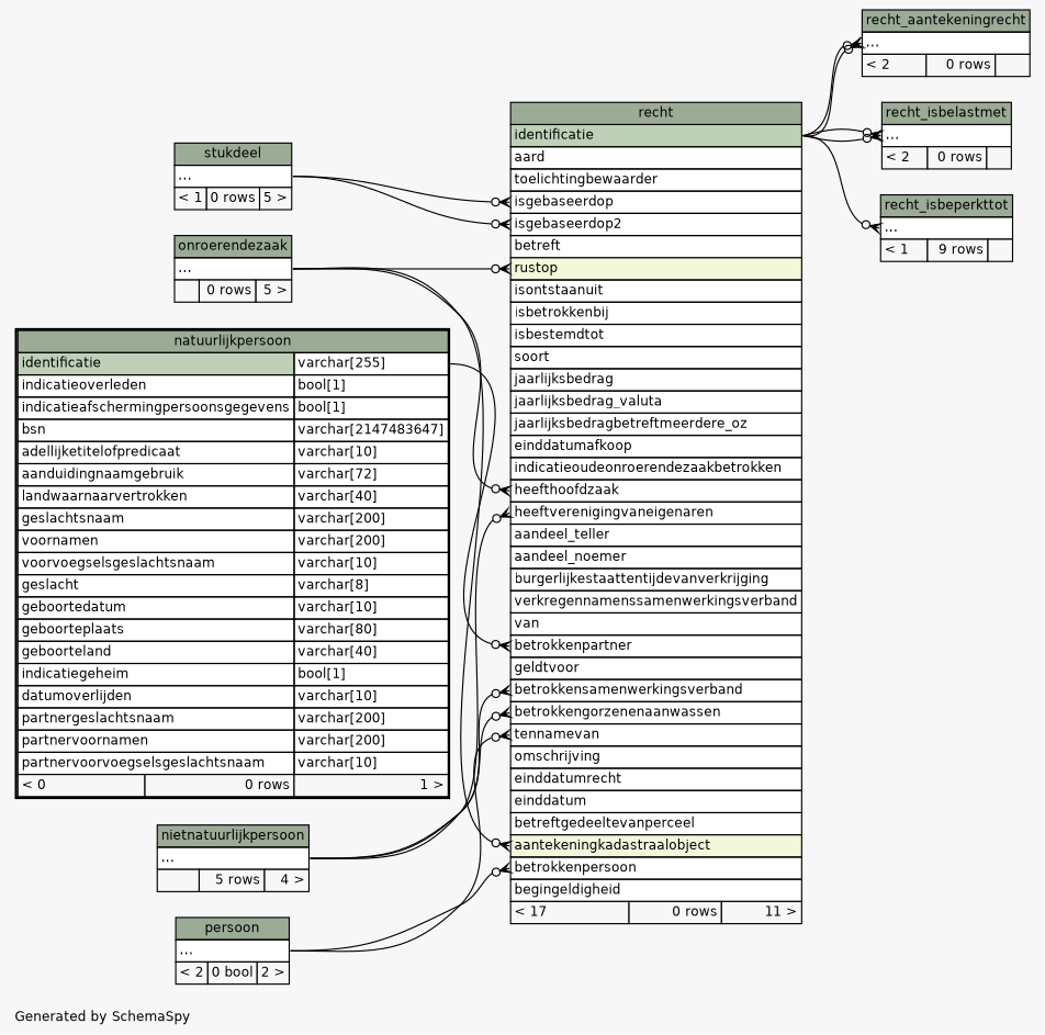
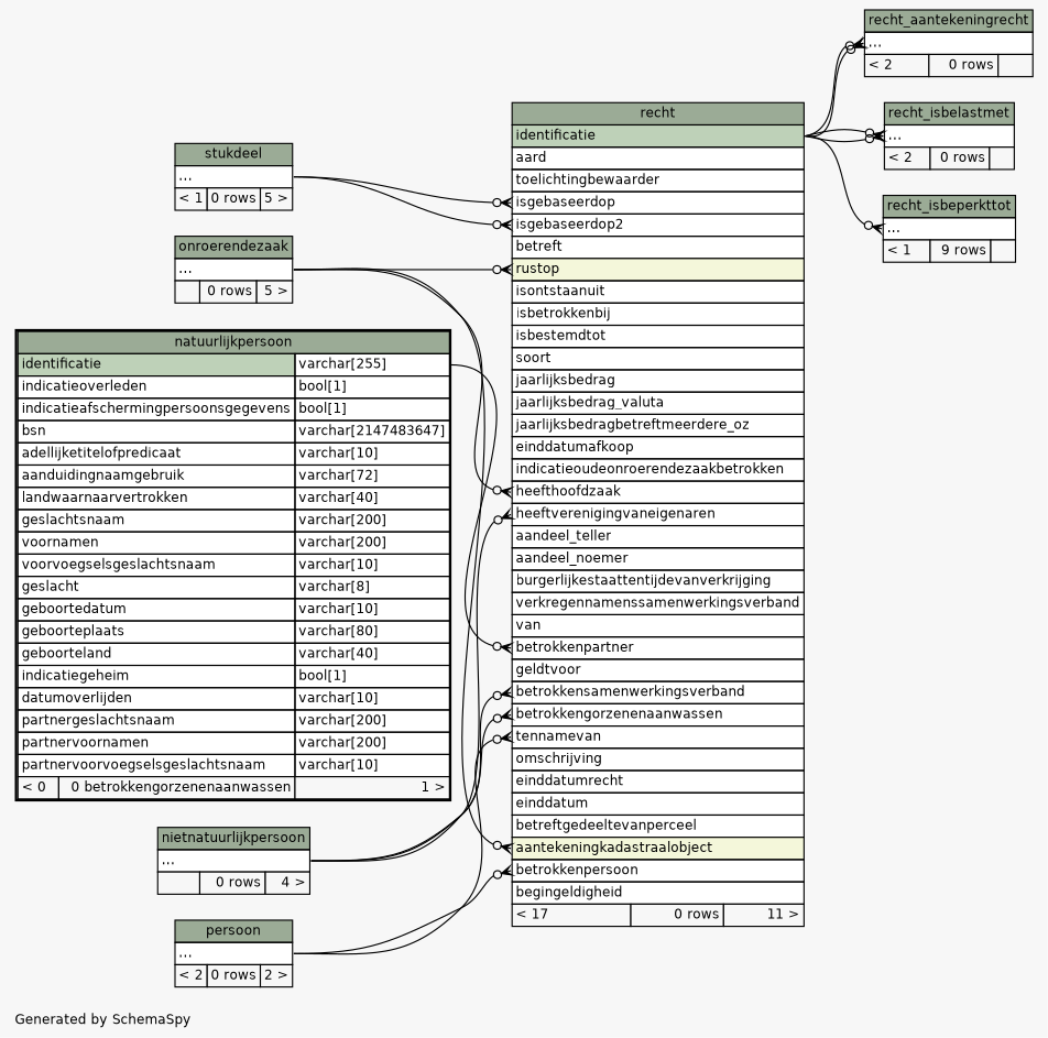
  digraph {
    bgcolor="#f7f7f7"
    fontname=Helvetica
    fontsize=11
    label="\nGenerated by SchemaSpy"
    labeljust=l
    nodesep=0.18
    rankdir=RL
    ranksep=0.46
    node [fontname=Helvetica fontsize=11 shape=plaintext]
    edge [arrowhead=none arrowsize=0.8 arrowtail=crowodot dir=back headport="elipses:e" tailport="elipses:w"]
    n1 [label=<     <TABLE BORDER="0" CELLBORDER="1" CELLSPACING="0" BGCOLOR="#ffffff">       <TR><TD COLSPAN="3" BGCOLOR="#9bab96" ALIGN="CENTER">recht</TD></TR>       <TR><TD PORT="identificatie" COLSPAN="3" BGCOLOR="#bed1b8" ALIGN="LEFT">identificatie</TD></TR>       <TR><TD PORT="aard" COLSPAN="3" ALIGN="LEFT">aard</TD></TR>       <TR><TD PORT="toelichtingbewaarder" COLSPAN="3" ALIGN="LEFT">toelichtingbewaarder</TD></TR>       <TR><TD PORT="isgebaseerdop" COLSPAN="3" ALIGN="LEFT">isgebaseerdop</TD></TR>       <TR><TD PORT="isgebaseerdop2" COLSPAN="3" ALIGN="LEFT">isgebaseerdop2</TD></TR>       <TR><TD PORT="betreft" COLSPAN="3" ALIGN="LEFT">betreft</TD></TR>       <TR><TD PORT="rustop" COLSPAN="3" BGCOLOR="#f4f7da" ALIGN="LEFT">rustop</TD></TR>       <TR><TD PORT="isontstaanuit" COLSPAN="3" ALIGN="LEFT">isontstaanuit</TD></TR>       <TR><TD PORT="isbetrokkenbij" COLSPAN="3" ALIGN="LEFT">isbetrokkenbij</TD></TR>       <TR><TD PORT="isbestemdtot" COLSPAN="3" ALIGN="LEFT">isbestemdtot</TD></TR>       <TR><TD PORT="soort" COLSPAN="3" ALIGN="LEFT">soort</TD></TR>       <TR><TD PORT="jaarlijksbedrag" COLSPAN="3" ALIGN="LEFT">jaarlijksbedrag</TD></TR>       <TR><TD PORT="jaarlijksbedrag_valuta" COLSPAN="3" ALIGN="LEFT">jaarlijksbedrag_valuta</TD></TR>       <TR><TD PORT="jaarlijksbedragbetreftmeerdere_oz" COLSPAN="3" ALIGN="LEFT">jaarlijksbedragbetreftmeerdere_oz</TD></TR>       <TR><TD PORT="einddatumafkoop" COLSPAN="3" ALIGN="LEFT">einddatumafkoop</TD></TR>       <TR><TD PORT="indicatieoudeonroerendezaakbetrokken" COLSPAN="3" ALIGN="LEFT">indicatieoudeonroerendezaakbetrokken</TD></TR>       <TR><TD PORT="heefthoofdzaak" COLSPAN="3" ALIGN="LEFT">heefthoofdzaak</TD></TR>       <TR><TD PORT="heeftverenigingvaneigenaren" COLSPAN="3" ALIGN="LEFT">heeftverenigingvaneigenaren</TD></TR>       <TR><TD PORT="aandeel_teller" COLSPAN="3" ALIGN="LEFT">aandeel_teller</TD></TR>       <TR><TD PORT="aandeel_noemer" COLSPAN="3" ALIGN="LEFT">aandeel_noemer</TD></TR>       <TR><TD PORT="burgerlijkestaattentijdevanverkrijging" COLSPAN="3" ALIGN="LEFT">burgerlijkestaattentijdevanverkrijging</TD></TR>       <TR><TD PORT="verkregennamenssamenwerkingsverband" COLSPAN="3" ALIGN="LEFT">verkregennamenssamenwerkingsverband</TD></TR>       <TR><TD PORT="van" COLSPAN="3" ALIGN="LEFT">van</TD></TR>       <TR><TD PORT="betrokkenpartner" COLSPAN="3" ALIGN="LEFT">betrokkenpartner</TD></TR>       <TR><TD PORT="geldtvoor" COLSPAN="3" ALIGN="LEFT">geldtvoor</TD></TR>       <TR><TD PORT="betrokkensamenwerkingsverband" COLSPAN="3" ALIGN="LEFT">betrokkensamenwerkingsverband</TD></TR>       <TR><TD PORT="betrokkengorzenenaanwassen" COLSPAN="3" ALIGN="LEFT">betrokkengorzenenaanwassen</TD></TR>       <TR><TD PORT="tennamevan" COLSPAN="3" ALIGN="LEFT">tennamevan</TD></TR>       <TR><TD PORT="omschrijving" COLSPAN="3" ALIGN="LEFT">omschrijving</TD></TR>       <TR><TD PORT="einddatumrecht" COLSPAN="3" ALIGN="LEFT">einddatumrecht</TD></TR>       <TR><TD PORT="einddatum" COLSPAN="3" ALIGN="LEFT">einddatum</TD></TR>       <TR><TD PORT="betreftgedeeltevanperceel" COLSPAN="3" ALIGN="LEFT">betreftgedeeltevanperceel</TD></TR>       <TR><TD PORT="aantekeningkadastraalobject" COLSPAN="3" BGCOLOR="#f4f7da" ALIGN="LEFT">aantekeningkadastraalobject</TD></TR>       <TR><TD PORT="betrokkenpersoon" COLSPAN="3" ALIGN="LEFT">betrokkenpersoon</TD></TR>       <TR><TD PORT="begingeldigheid" COLSPAN="3" ALIGN="LEFT">begingeldigheid</TD></TR>       <TR><TD ALIGN="LEFT" BGCOLOR="#f7f7f7">&lt; 17</TD><TD ALIGN="RIGHT" BGCOLOR="#f7f7f7">0 rows</TD><TD ALIGN="RIGHT" BGCOLOR="#f7f7f7">11 &gt;</TD></TR>     </TABLE>>]
    n2 [label=<     <TABLE BORDER="0" CELLBORDER="1" CELLSPACING="0" BGCOLOR="#ffffff">       <TR><TD COLSPAN="3" BGCOLOR="#9bab96" ALIGN="CENTER">onroerendezaak</TD></TR>       <TR><TD PORT="elipses" COLSPAN="3" ALIGN="LEFT">...</TD></TR>       <TR><TD ALIGN="LEFT" BGCOLOR="#f7f7f7">  </TD><TD ALIGN="RIGHT" BGCOLOR="#f7f7f7">0 rows</TD><TD ALIGN="RIGHT" BGCOLOR="#f7f7f7">5 &gt;</TD></TR>     </TABLE>>]
-   n3 [label=<     <TABLE BORDER="0" CELLBORDER="1" CELLSPACING="0" BGCOLOR="#ffffff">       <TR><TD COLSPAN="3" BGCOLOR="#9bab96" ALIGN="CENTER">nietnatuurlijkpersoon</TD></TR>       <TR><TD PORT="elipses" COLSPAN="3" ALIGN="LEFT">...</TD></TR>       <TR><TD ALIGN="LEFT" BGCOLOR="#f7f7f7">  </TD><TD ALIGN="RIGHT" BGCOLOR="#f7f7f7">5 rows</TD><TD ALIGN="RIGHT" BGCOLOR="#f7f7f7">4 &gt;</TD></TR>     </TABLE>>]
-   n4 [label=<     <TABLE BORDER="2" CELLBORDER="1" CELLSPACING="0" BGCOLOR="#ffffff">       <TR><TD COLSPAN="3" BGCOLOR="#9bab96" ALIGN="CENTER">natuurlijkpersoon</TD></TR>       <TR><TD PORT="identificatie" COLSPAN="2" BGCOLOR="#bed1b8" ALIGN="LEFT">identificatie</TD><TD PORT="identificatie.type" ALIGN="LEFT">varchar[255]</TD></TR>       <TR><TD PORT="indicatieoverleden" COLSPAN="2" ALIGN="LEFT">indicatieoverleden</TD><TD PORT="indicatieoverleden.type" ALIGN="LEFT">bool[1]</TD></TR>       <TR><TD PORT="indicatieafschermingpersoonsgegevens" COLSPAN="2" ALIGN="LEFT">indicatieafschermingpersoonsgegevens</TD><TD PORT="indicatieafschermingpersoonsgegevens.type" ALIGN="LEFT">bool[1]</TD></TR>       <TR><TD PORT="bsn" COLSPAN="2" ALIGN="LEFT">bsn</TD><TD PORT="bsn.type" ALIGN="LEFT">varchar[2147483647]</TD></TR>       <TR><TD PORT="adellijketitelofpredicaat" COLSPAN="2" ALIGN="LEFT">adellijketitelofpredicaat</TD><TD PORT="adellijketitelofpredicaat.type" ALIGN="LEFT">varchar[10]</TD></TR>       <TR><TD PORT="aanduidingnaamgebruik" COLSPAN="2" ALIGN="LEFT">aanduidingnaamgebruik</TD><TD PORT="aanduidingnaamgebruik.type" ALIGN="LEFT">varchar[72]</TD></TR>       <TR><TD PORT="landwaarnaarvertrokken" COLSPAN="2" ALIGN="LEFT">landwaarnaarvertrokken</TD><TD PORT="landwaarnaarvertrokken.type" ALIGN="LEFT">varchar[40]</TD></TR>       <TR><TD PORT="geslachtsnaam" COLSPAN="2" ALIGN="LEFT">geslachtsnaam</TD><TD PORT="geslachtsnaam.type" ALIGN="LEFT">varchar[200]</TD></TR>       <TR><TD PORT="voornamen" COLSPAN="2" ALIGN="LEFT">voornamen</TD><TD PORT="voornamen.type" ALIGN="LEFT">varchar[200]</TD></TR>       <TR><TD PORT="voorvoegselsgeslachtsnaam" COLSPAN="2" ALIGN="LEFT">voorvoegselsgeslachtsnaam</TD><TD PORT="voorvoegselsgeslachtsnaam.type" ALIGN="LEFT">varchar[10]</TD></TR>       <TR><TD PORT="geslacht" COLSPAN="2" ALIGN="LEFT">geslacht</TD><TD PORT="geslacht.type" ALIGN="LEFT">varchar[8]</TD></TR>       <TR><TD PORT="geboortedatum" COLSPAN="2" ALIGN="LEFT">geboortedatum</TD><TD PORT="geboortedatum.type" ALIGN="LEFT">varchar[10]</TD></TR>       <TR><TD PORT="geboorteplaats" COLSPAN="2" ALIGN="LEFT">geboorteplaats</TD><TD PORT="geboorteplaats.type" ALIGN="LEFT">varchar[80]</TD></TR>       <TR><TD PORT="geboorteland" COLSPAN="2" ALIGN="LEFT">geboorteland</TD><TD PORT="geboorteland.type" ALIGN="LEFT">varchar[40]</TD></TR>       <TR><TD PORT="indicatiegeheim" COLSPAN="2" ALIGN="LEFT">indicatiegeheim</TD><TD PORT="indicatiegeheim.type" ALIGN="LEFT">bool[1]</TD></TR>       <TR><TD PORT="datumoverlijden" COLSPAN="2" ALIGN="LEFT">datumoverlijden</TD><TD PORT="datumoverlijden.type" ALIGN="LEFT">varchar[10]</TD></TR>       <TR><TD PORT="partnergeslachtsnaam" COLSPAN="2" ALIGN="LEFT">partnergeslachtsnaam</TD><TD PORT="partnergeslachtsnaam.type" ALIGN="LEFT">varchar[200]</TD></TR>       <TR><TD PORT="partnervoornamen" COLSPAN="2" ALIGN="LEFT">partnervoornamen</TD><TD PORT="partnervoornamen.type" ALIGN="LEFT">varchar[200]</TD></TR>       <TR><TD PORT="partnervoorvoegselsgeslachtsnaam" COLSPAN="2" ALIGN="LEFT">partnervoorvoegselsgeslachtsnaam</TD><TD PORT="partnervoorvoegselsgeslachtsnaam.type" ALIGN="LEFT">varchar[10]</TD></TR>       <TR><TD ALIGN="LEFT" BGCOLOR="#f7f7f7">&lt; 0</TD><TD ALIGN="RIGHT" BGCOLOR="#f7f7f7">0 rows</TD><TD ALIGN="RIGHT" BGCOLOR="#f7f7f7">1 &gt;</TD></TR>     </TABLE>>]
-   n5 [label=<     <TABLE BORDER="0" CELLBORDER="1" CELLSPACING="0" BGCOLOR="#ffffff">       <TR><TD COLSPAN="3" BGCOLOR="#9bab96" ALIGN="CENTER">persoon</TD></TR>       <TR><TD PORT="elipses" COLSPAN="3" ALIGN="LEFT">...</TD></TR>       <TR><TD ALIGN="LEFT" BGCOLOR="#f7f7f7">&lt; 2</TD><TD ALIGN="RIGHT" BGCOLOR="#f7f7f7">0 bool</TD><TD ALIGN="RIGHT" BGCOLOR="#f7f7f7">2 &gt;</TD></TR>     </TABLE>>]
+   n3 [label=<     <TABLE BORDER="0" CELLBORDER="1" CELLSPACING="0" BGCOLOR="#ffffff">       <TR><TD COLSPAN="3" BGCOLOR="#9bab96" ALIGN="CENTER">nietnatuurlijkpersoon</TD></TR>       <TR><TD PORT="elipses" COLSPAN="3" ALIGN="LEFT">...</TD></TR>       <TR><TD ALIGN="LEFT" BGCOLOR="#f7f7f7">  </TD><TD ALIGN="RIGHT" BGCOLOR="#f7f7f7">0 rows</TD><TD ALIGN="RIGHT" BGCOLOR="#f7f7f7">4 &gt;</TD></TR>     </TABLE>>]
+   n4 [label=<     <TABLE BORDER="2" CELLBORDER="1" CELLSPACING="0" BGCOLOR="#ffffff">       <TR><TD COLSPAN="3" BGCOLOR="#9bab96" ALIGN="CENTER">natuurlijkpersoon</TD></TR>       <TR><TD PORT="identificatie" COLSPAN="2" BGCOLOR="#bed1b8" ALIGN="LEFT">identificatie</TD><TD PORT="identificatie.type" ALIGN="LEFT">varchar[255]</TD></TR>       <TR><TD PORT="indicatieoverleden" COLSPAN="2" ALIGN="LEFT">indicatieoverleden</TD><TD PORT="indicatieoverleden.type" ALIGN="LEFT">bool[1]</TD></TR>       <TR><TD PORT="indicatieafschermingpersoonsgegevens" COLSPAN="2" ALIGN="LEFT">indicatieafschermingpersoonsgegevens</TD><TD PORT="indicatieafschermingpersoonsgegevens.type" ALIGN="LEFT">bool[1]</TD></TR>       <TR><TD PORT="bsn" COLSPAN="2" ALIGN="LEFT">bsn</TD><TD PORT="bsn.type" ALIGN="LEFT">varchar[2147483647]</TD></TR>       <TR><TD PORT="adellijketitelofpredicaat" COLSPAN="2" ALIGN="LEFT">adellijketitelofpredicaat</TD><TD PORT="adellijketitelofpredicaat.type" ALIGN="LEFT">varchar[10]</TD></TR>       <TR><TD PORT="aanduidingnaamgebruik" COLSPAN="2" ALIGN="LEFT">aanduidingnaamgebruik</TD><TD PORT="aanduidingnaamgebruik.type" ALIGN="LEFT">varchar[72]</TD></TR>       <TR><TD PORT="landwaarnaarvertrokken" COLSPAN="2" ALIGN="LEFT">landwaarnaarvertrokken</TD><TD PORT="landwaarnaarvertrokken.type" ALIGN="LEFT">varchar[40]</TD></TR>       <TR><TD PORT="geslachtsnaam" COLSPAN="2" ALIGN="LEFT">geslachtsnaam</TD><TD PORT="geslachtsnaam.type" ALIGN="LEFT">varchar[200]</TD></TR>       <TR><TD PORT="voornamen" COLSPAN="2" ALIGN="LEFT">voornamen</TD><TD PORT="voornamen.type" ALIGN="LEFT">varchar[200]</TD></TR>       <TR><TD PORT="voorvoegselsgeslachtsnaam" COLSPAN="2" ALIGN="LEFT">voorvoegselsgeslachtsnaam</TD><TD PORT="voorvoegselsgeslachtsnaam.type" ALIGN="LEFT">varchar[10]</TD></TR>       <TR><TD PORT="geslacht" COLSPAN="2" ALIGN="LEFT">geslacht</TD><TD PORT="geslacht.type" ALIGN="LEFT">varchar[8]</TD></TR>       <TR><TD PORT="geboortedatum" COLSPAN="2" ALIGN="LEFT">geboortedatum</TD><TD PORT="geboortedatum.type" ALIGN="LEFT">varchar[10]</TD></TR>       <TR><TD PORT="geboorteplaats" COLSPAN="2" ALIGN="LEFT">geboorteplaats</TD><TD PORT="geboorteplaats.type" ALIGN="LEFT">varchar[80]</TD></TR>       <TR><TD PORT="geboorteland" COLSPAN="2" ALIGN="LEFT">geboorteland</TD><TD PORT="geboorteland.type" ALIGN="LEFT">varchar[40]</TD></TR>       <TR><TD PORT="indicatiegeheim" COLSPAN="2" ALIGN="LEFT">indicatiegeheim</TD><TD PORT="indicatiegeheim.type" ALIGN="LEFT">bool[1]</TD></TR>       <TR><TD PORT="datumoverlijden" COLSPAN="2" ALIGN="LEFT">datumoverlijden</TD><TD PORT="datumoverlijden.type" ALIGN="LEFT">varchar[10]</TD></TR>       <TR><TD PORT="partnergeslachtsnaam" COLSPAN="2" ALIGN="LEFT">partnergeslachtsnaam</TD><TD PORT="partnergeslachtsnaam.type" ALIGN="LEFT">varchar[200]</TD></TR>       <TR><TD PORT="partnervoornamen" COLSPAN="2" ALIGN="LEFT">partnervoornamen</TD><TD PORT="partnervoornamen.type" ALIGN="LEFT">varchar[200]</TD></TR>       <TR><TD PORT="partnervoorvoegselsgeslachtsnaam" COLSPAN="2" ALIGN="LEFT">partnervoorvoegselsgeslachtsnaam</TD><TD PORT="partnervoorvoegselsgeslachtsnaam.type" ALIGN="LEFT">varchar[10]</TD></TR>       <TR><TD ALIGN="LEFT" BGCOLOR="#f7f7f7">&lt; 0</TD><TD ALIGN="RIGHT" BGCOLOR="#f7f7f7">0 betrokkengorzenenaanwassen</TD><TD ALIGN="RIGHT" BGCOLOR="#f7f7f7">1 &gt;</TD></TR>     </TABLE>>]
+   n5 [label=<     <TABLE BORDER="0" CELLBORDER="1" CELLSPACING="0" BGCOLOR="#ffffff">       <TR><TD COLSPAN="3" BGCOLOR="#9bab96" ALIGN="CENTER">persoon</TD></TR>       <TR><TD PORT="elipses" COLSPAN="3" ALIGN="LEFT">...</TD></TR>       <TR><TD ALIGN="LEFT" BGCOLOR="#f7f7f7">&lt; 2</TD><TD ALIGN="RIGHT" BGCOLOR="#f7f7f7">0 rows</TD><TD ALIGN="RIGHT" BGCOLOR="#f7f7f7">2 &gt;</TD></TR>     </TABLE>>]
    n6 [label=<     <TABLE BORDER="0" CELLBORDER="1" CELLSPACING="0" BGCOLOR="#ffffff">       <TR><TD COLSPAN="3" BGCOLOR="#9bab96" ALIGN="CENTER">stukdeel</TD></TR>       <TR><TD PORT="elipses" COLSPAN="3" ALIGN="LEFT">...</TD></TR>       <TR><TD ALIGN="LEFT" BGCOLOR="#f7f7f7">&lt; 1</TD><TD ALIGN="RIGHT" BGCOLOR="#f7f7f7">0 rows</TD><TD ALIGN="RIGHT" BGCOLOR="#f7f7f7">5 &gt;</TD></TR>     </TABLE>>]
    n7 [label=<     <TABLE BORDER="0" CELLBORDER="1" CELLSPACING="0" BGCOLOR="#ffffff">       <TR><TD COLSPAN="3" BGCOLOR="#9bab96" ALIGN="CENTER">recht_aantekeningrecht</TD></TR>       <TR><TD PORT="elipses" COLSPAN="3" ALIGN="LEFT">...</TD></TR>       <TR><TD ALIGN="LEFT" BGCOLOR="#f7f7f7">&lt; 2</TD><TD ALIGN="RIGHT" BGCOLOR="#f7f7f7">0 rows</TD><TD ALIGN="RIGHT" BGCOLOR="#f7f7f7">  </TD></TR>     </TABLE>>]
    n8 [label=<     <TABLE BORDER="0" CELLBORDER="1" CELLSPACING="0" BGCOLOR="#ffffff">       <TR><TD COLSPAN="3" BGCOLOR="#9bab96" ALIGN="CENTER">recht_isbelastmet</TD></TR>       <TR><TD PORT="elipses" COLSPAN="3" ALIGN="LEFT">...</TD></TR>       <TR><TD ALIGN="LEFT" BGCOLOR="#f7f7f7">&lt; 2</TD><TD ALIGN="RIGHT" BGCOLOR="#f7f7f7">0 rows</TD><TD ALIGN="RIGHT" BGCOLOR="#f7f7f7">  </TD></TR>     </TABLE>>]
    n9 [label=<     <TABLE BORDER="0" CELLBORDER="1" CELLSPACING="0" BGCOLOR="#ffffff">       <TR><TD COLSPAN="3" BGCOLOR="#9bab96" ALIGN="CENTER">recht_isbeperkttot</TD></TR>       <TR><TD PORT="elipses" COLSPAN="3" ALIGN="LEFT">...</TD></TR>       <TR><TD ALIGN="LEFT" BGCOLOR="#f7f7f7">&lt; 1</TD><TD ALIGN="RIGHT" BGCOLOR="#f7f7f7">9 rows</TD><TD ALIGN="RIGHT" BGCOLOR="#f7f7f7">  </TD></TR>     </TABLE>>]
    n1 -> n2 [tailport="aantekeningkadastraalobject:w"]
    n1 -> n2 [tailport="heefthoofdzaak:w"]
    n1 -> n2 [tailport="rustop:w"]
    n1 -> n3 [tailport="betrokkengorzenenaanwassen:w"]
    n1 -> n3 [tailport="betrokkensamenwerkingsverband:w"]
    n1 -> n3 [tailport="heeftverenigingvaneigenaren:w"]
    n1 -> n4 [headport="identificatie.type:e" tailport="betrokkenpartner:w"]
    n1 -> n5 [tailport="betrokkenpersoon:w"]
    n1 -> n5 [tailport="tennamevan:w"]
    n1 -> n6 [tailport="isgebaseerdop:w"]
    n1 -> n6 [tailport="isgebaseerdop2:w"]
    n7 -> n1 [headport="identificatie:e"]
    n7 -> n1 [headport="identificatie:e"]
    n8 -> n1 [headport="identificatie:e"]
    n8 -> n1 [headport="identificatie:e"]
    n9 -> n1 [headport="identificatie:e"]
  }
